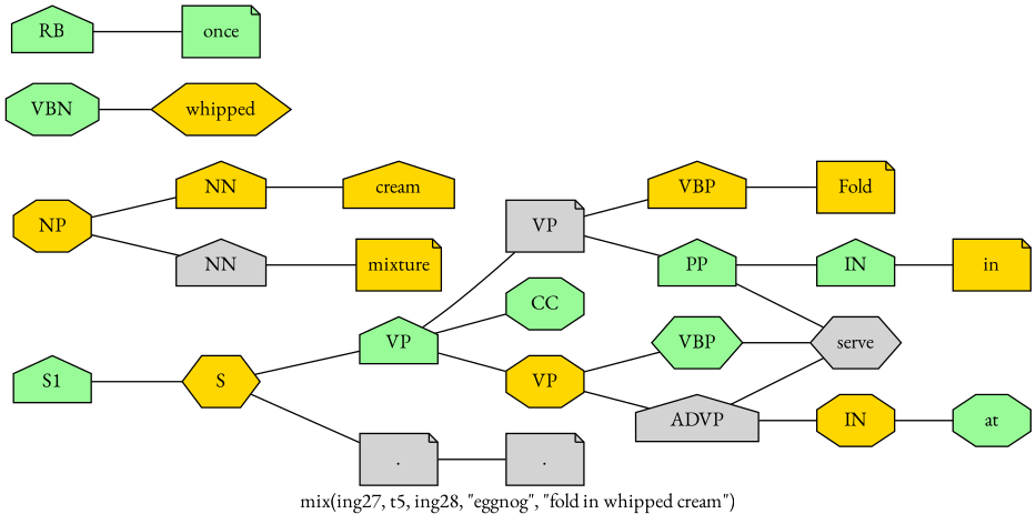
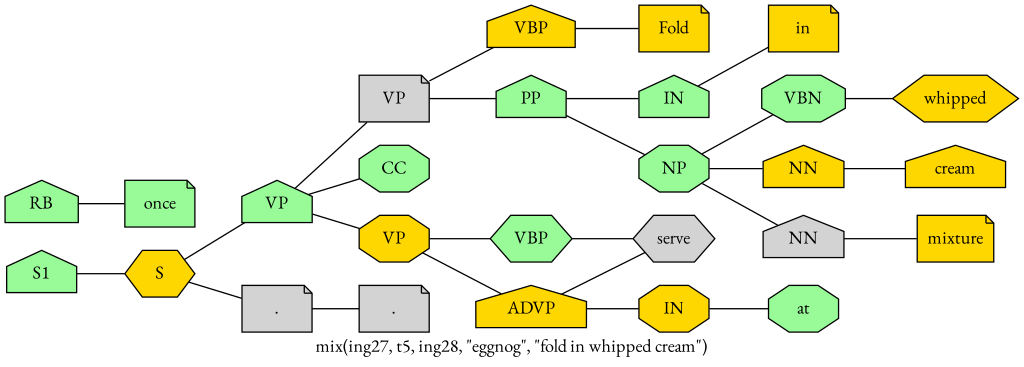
  graph {
    fontname="EB Garamond"
    label="mix(ing27, t5, ing28, \"eggnog\", \"fold in whipped cream\")"
    rankdir=LR
    node [fillcolor=palegreen fontname="EB Garamond" shape=house style=filled]
    edge [fontname="EB Garamond"]
    n1 [label=S1]
    n2 [fillcolor=gold label=S shape=hexagon]
    n3 [label=VP]
    n4 [fillcolor=lightgrey label="." shape=note]
    n5 [fillcolor=lightgrey label=VP shape=note]
    n6 [label=CC shape=octagon]
    n7 [fillcolor=gold label=VP shape=octagon]
    n8 [fillcolor=lightgrey label="." shape=note]
    n9 [fillcolor=gold label=VBP]
    n10 [label=PP]
    n11 [label=VBP shape=hexagon]
-   n12 [fillcolor=lightgrey label=ADVP]
+   n12 [fillcolor=gold label=ADVP]
    n13 [fillcolor=gold label=Fold shape=note]
    n14 [label=IN]
-   n15 [fillcolor=gold label=NP shape=octagon]
+   n15 [label=NP shape=octagon]
    n16 [fillcolor=gold label=in shape=note]
    n17 [label=VBN shape=octagon]
    n18 [fillcolor=gold label=NN]
    n19 [fillcolor=lightgrey label=NN]
    n20 [fillcolor=gold label=whipped shape=hexagon]
    n21 [fillcolor=gold label=cream]
    n22 [fillcolor=gold label=mixture shape=note]
    n23 [fillcolor=lightgrey label=serve shape=hexagon]
    n24 [fillcolor=gold label=IN shape=octagon]
    n25 [label=at shape=octagon]
    n26 [label=RB]
    n27 [label=once shape=note]
    n1 -- n2
    n2 -- n3
    n2 -- n4
    n3 -- n5
    n3 -- n6
    n3 -- n7
    n4 -- n8
    n5 -- n9
    n5 -- n10
    n7 -- n11
    n7 -- n12
    n9 -- n13
    n10 -- n14
-   n10 -- n23
+   n10 -- n15
    n11 -- n23
    n12 -- n23
    n12 -- n24
    n14 -- n16
+   n15 -- n17
    n15 -- n18
    n15 -- n19
    n17 -- n20
    n18 -- n21
    n19 -- n22
    n24 -- n25
    n26 -- n27
  }
